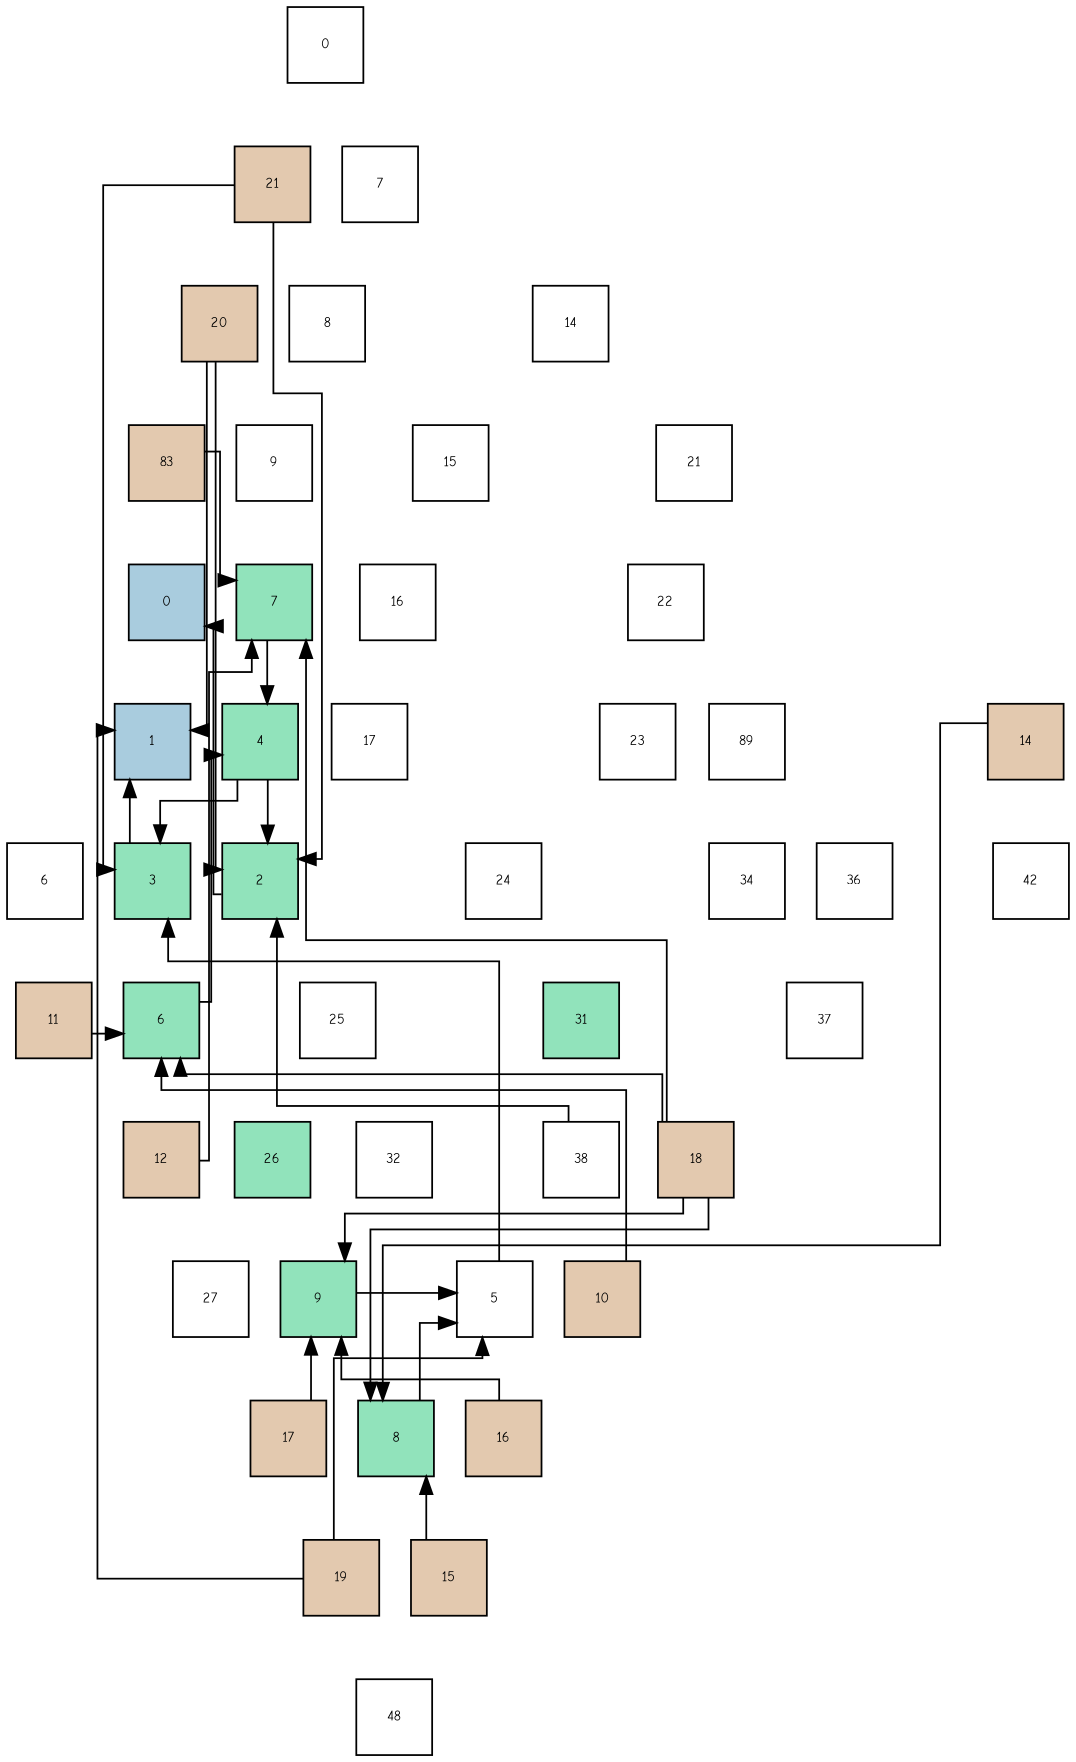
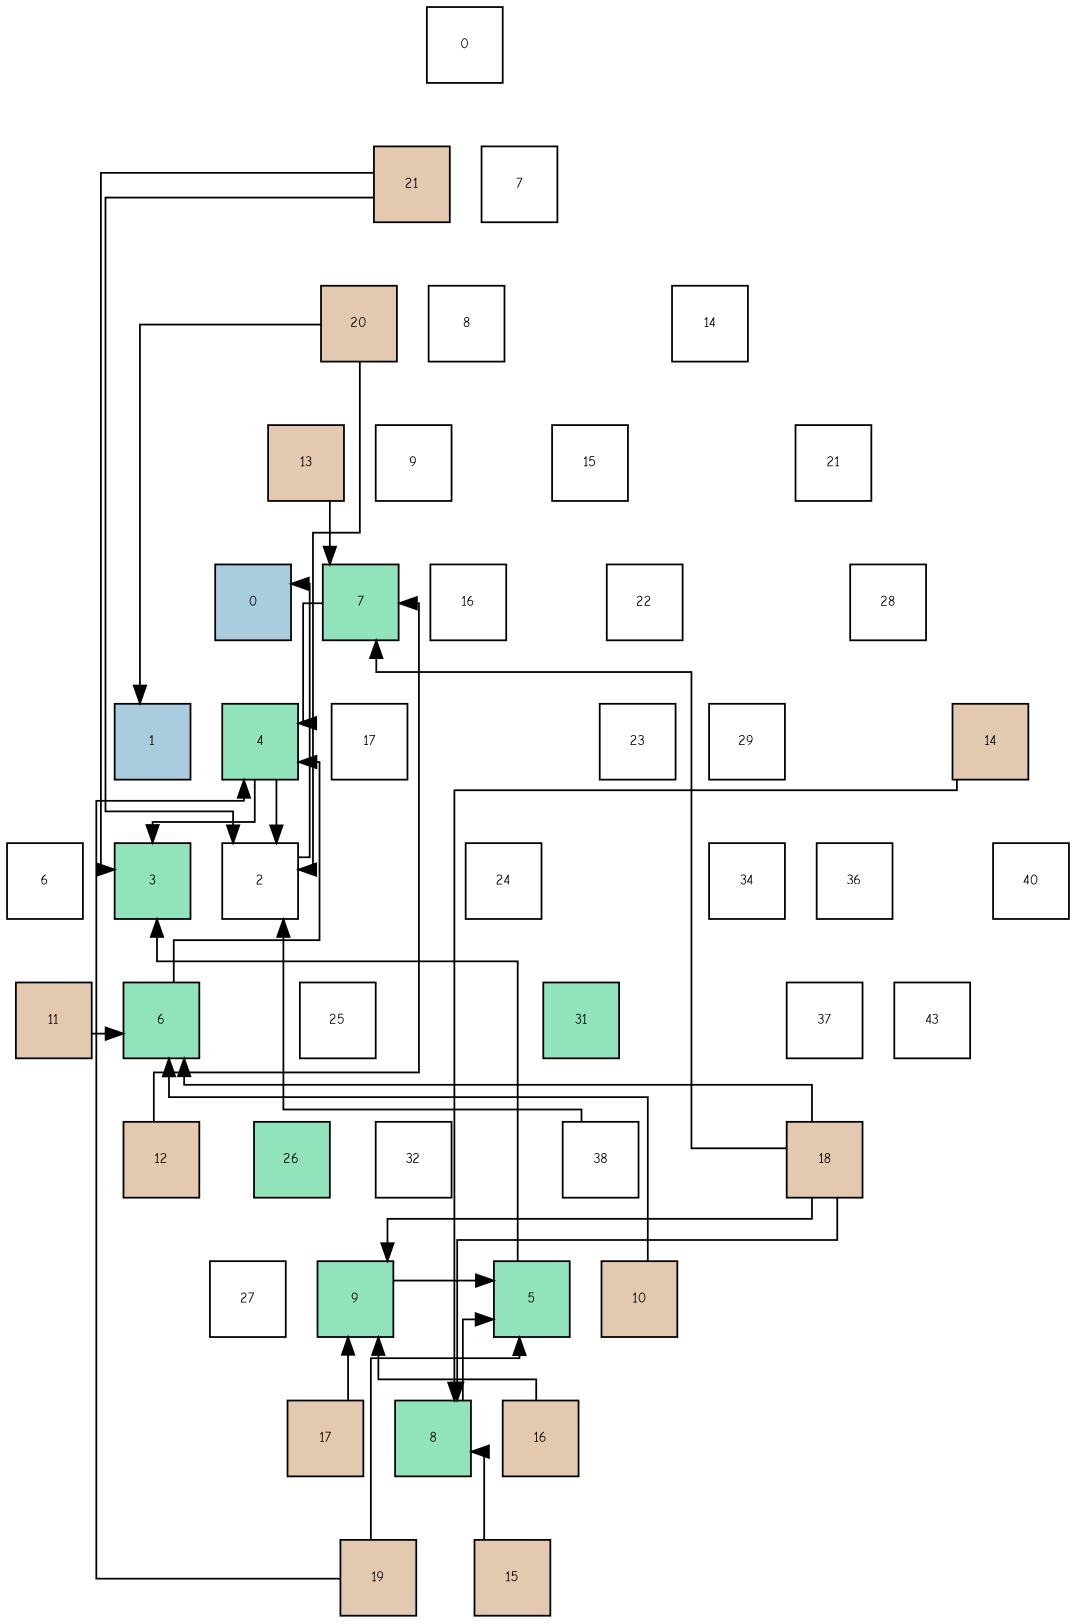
  digraph {
    fontname="Comic Neue"
    rank=same
    rankdir=TB
    splines=ortho
    node [fillcolor="#ffffff" fixedsize=true fontname="Comic Neue" fontsize=8 shape=square style=filled]
    edge [constraint=true fontname="Comic Neue" style=invis]
    n1 [label=0 width=0.6]
    n2 [fillcolor="#e3c9af" label=21 width=0.6]
    n3 [label=7 width=0.6]
    n4 [fillcolor="#e3c9af" label=20 width=0.6]
    n5 [label=8 width=0.6]
    n6 [fillcolor="#91e3bb" label=3 width=0.6]
-   n7 [fillcolor="#91e3bb" label=2 width=0.6]
+   n7 [label=2 width=0.6]
    n8 [label=14 width=0.6]
-   n9 [fillcolor="#e3c9af" label=83 width=0.6]
+   n9 [fillcolor="#e3c9af" label=13 width=0.6]
    n10 [label=9 width=0.6]
    n11 [fillcolor="#a9ccde" label=1 width=0.6]
    n12 [label=15 width=0.6]
    n13 [fillcolor="#e3c9af" label=11 width=0.6]
    n14 [fillcolor="#91e3bb" label=6 width=0.6]
    n15 [fillcolor="#a9ccde" label=0 width=0.6]
    n16 [label=25 width=0.6]
    n17 [fillcolor="#91e3bb" label=7 width=0.6]
    n18 [label=16 width=0.6]
    n19 [fillcolor="#91e3bb" label=4 width=0.6]
    n20 [label=17 width=0.6]
    n21 [label=6 width=0.6]
    n22 [fillcolor="#e3c9af" label=12 width=0.6]
    n23 [label=21 width=0.6]
    n24 [label=22 width=0.6]
    n25 [label=23 width=0.6]
    n26 [label=24 width=0.6]
    n27 [fillcolor="#91e3bb" label=26 width=0.6]
    n28 [label=27 width=0.6]
-   n30 [label=89 width=0.6]
+   n29 [label=28 width=0.6]
+   n30 [label=29 width=0.6]
    n31 [label=34 width=0.6]
    n32 [fillcolor="#91e3bb" label=31 width=0.6]
    n33 [label=32 width=0.6]
    n34 [fillcolor="#91e3bb" label=9 width=0.6]
    n35 [fillcolor="#e3c9af" label=17 width=0.6]
    n36 [fillcolor="#e3c9af" label=14 width=0.6]
    n37 [label=36 width=0.6]
    n38 [label=37 width=0.6]
    n39 [label=38 width=0.6]
-   n40 [label=5 width=0.6]
+   n40 [fillcolor="#91e3bb" label=5 width=0.6]
    n41 [fillcolor="#91e3bb" label=8 width=0.6]
    n42 [fillcolor="#e3c9af" label=19 width=0.6]
-   n43 [label=42 width=0.6]
+   n43 [label=40 width=0.6]
+   n44 [label=43 width=0.6]
    n45 [fillcolor="#e3c9af" label=18 width=0.6]
    n46 [fillcolor="#e3c9af" label=10 width=0.6]
    n47 [fillcolor="#e3c9af" label=16 width=0.6]
    n48 [fillcolor="#e3c9af" label=15 width=0.6]
-   n49 [label=48 width=0.6]
    n1 -> n2
    n1 -> n3
    n2 -> n4
    n2 -> n5
    n2 -> n6 [constraint=false style=vis]
    n2 -> n7 [constraint=false style=vis]
    n3 -> n5
    n3 -> n8
    n4 -> n7 [constraint=false style=vis]
    n4 -> n9
    n4 -> n10
    n4 -> n11 [constraint=false style=vis]
    n5 -> n10
    n5 -> n12
-   n6 -> n11 [constraint=false style=vis]
    n6 -> n13
    n6 -> n14
    n7 -> n14
    n7 -> n15 [constraint=false style=vis]
    n7 -> n16
    n8 -> n12
    n8 -> n23
    n9 -> n15
    n9 -> n17 [constraint=false style=vis]
    n9 -> n17
    n10 -> n17
    n10 -> n18
    n11 -> n6
    n11 -> n21
    n12 -> n18
    n12 -> n24
    n13 -> n14 [constraint=false style=vis]
    n13 -> n22
    n14 -> n19 [constraint=false style=vis]
    n14 -> n22
    n14 -> n27
    n15 -> n11
    n15 -> n19
    n16 -> n27
    n16 -> n33
    n17 -> n19 [constraint=false style=vis]
    n17 -> n19
    n17 -> n20
    n18 -> n20
    n18 -> n25
    n19 -> n6 [constraint=false style=vis]
    n19 -> n6
    n19 -> n7 [constraint=false style=vis]
    n19 -> n7
    n20 -> n7
    n20 -> n26
    n21 -> n13
    n22 -> n17 [constraint=false style=vis]
    n22 -> n28
    n23 -> n24
+   n23 -> n29
    n24 -> n25
    n24 -> n30
    n25 -> n26
    n25 -> n31
    n26 -> n16
    n26 -> n32
    n27 -> n28
    n27 -> n34
    n28 -> n35
+   n29 -> n30
+   n29 -> n36
    n30 -> n31
    n30 -> n37
    n31 -> n32
    n31 -> n38
    n32 -> n33
    n32 -> n39
    n33 -> n34
    n33 -> n40
    n34 -> n35
    n34 -> n40 [constraint=false style=vis]
    n34 -> n41
    n35 -> n34 [constraint=false style=vis]
    n35 -> n42
    n36 -> n37
    n36 -> n41 [constraint=false style=vis]
    n36 -> n43
    n37 -> n38
+   n37 -> n44
    n38 -> n39
    n38 -> n45
    n39 -> n7 [constraint=false style=vis]
    n39 -> n40
    n39 -> n46
    n40 -> n6 [constraint=false style=vis]
    n40 -> n41
    n40 -> n47
    n41 -> n40 [constraint=false style=vis]
    n41 -> n42
    n41 -> n48
-   n42 -> n11 [constraint=false style=vis]
+   n42 -> n19 [constraint=false style=vis]
    n42 -> n40 [constraint=false style=vis]
-   n42 -> n49
+   n43 -> n44
+   n44 -> n45
    n45 -> n14 [constraint=false style=vis]
    n45 -> n17 [constraint=false style=vis]
    n45 -> n34 [constraint=false style=vis]
    n45 -> n41 [constraint=false style=vis]
    n45 -> n46
    n46 -> n14 [constraint=false style=vis]
    n46 -> n47
    n47 -> n34 [constraint=false style=vis]
    n47 -> n48
    n48 -> n41 [constraint=false style=vis]
-   n48 -> n49
  }
